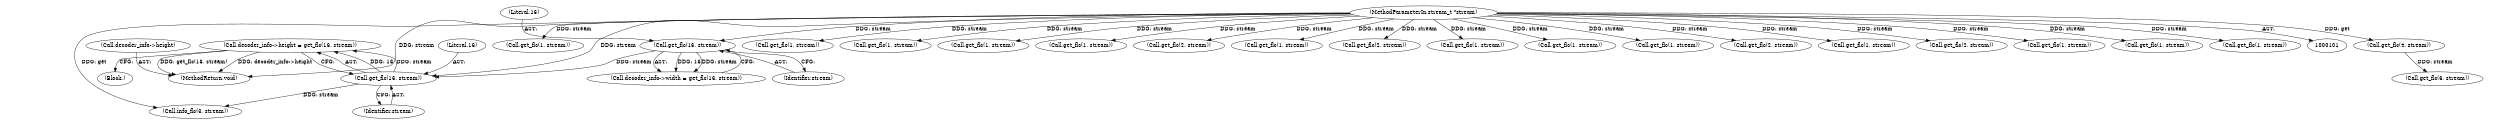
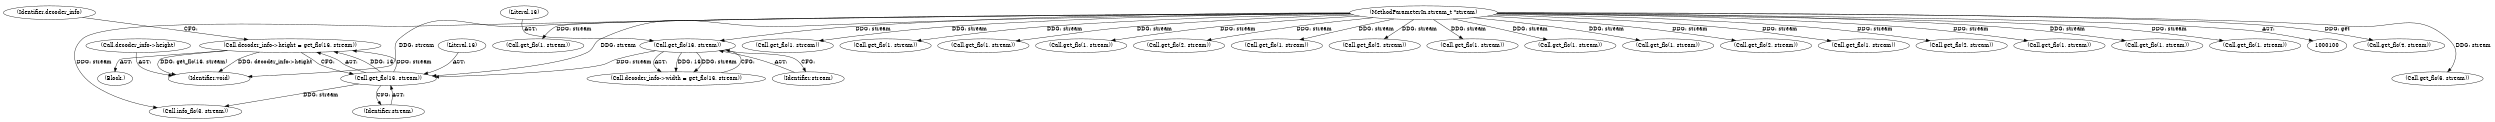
  digraph {
    n1 [label="(Call,decoder_info->height = get_flc(16, stream))"]
    n2 [label="(Call,get_flc(16, stream))"]
-   n3 [label="(MethodReturn,void)"]
+   n3 [label="(Identifier,void)"]
    n4 [label="(Block,)"]
    n5 [label="(Call,info_flc(3, stream))"]
    n6 [label="(Identifier,stream)"]
    n7 [label="(Call,get_flc(16, stream))"]
    n8 [label="(Identifier,stream)"]
    n9 [label="(Call,decoder_info->width = get_flc(16, stream))"]
    n10 [label="(MethodParameterIn,stream_t *stream)"]
    n11 [label="(Call,get_flc(1, stream))"]
    n12 [label="(Call,get_flc(6, stream))"]
    n13 [label="(Call,get_flc(1, stream))"]
    n14 [label="(Call,get_flc(1, stream))"]
    n15 [label="(Call,get_flc(1, stream))"]
    n16 [label="(Call,get_flc(1, stream))"]
    n17 [label="(Call,get_flc(2, stream))"]
    n18 [label="(Call,get_flc(4, stream))"]
    n19 [label="(Call,get_flc(1, stream))"]
    n20 [label="(Call,get_flc(2, stream))"]
    n21 [label="(Call,get_flc(1, stream))"]
    n22 [label="(Call,get_flc(1, stream))"]
    n23 [label="(Call,get_flc(1, stream))"]
    n24 [label="(Call,get_flc(2, stream))"]
    n25 [label="(Call,get_flc(1, stream))"]
    n26 [label="(Call,get_flc(2, stream))"]
    n27 [label="(Call,get_flc(1, stream))"]
    n28 [label="(Call,get_flc(1, stream))"]
    n29 [label="(Call,get_flc(1, stream))"]
-   1000101
+   1000101 [label=1000100]
    n31 [label="(Literal,16)"]
    n32 [label="(Call,decoder_info->height)"]
    n33 [label="(Literal,16)"]
+   n34 [label="(Identifier,decoder_info)"]
    n1 -> n2 [label="CFG: "]
    n1 -> n3 [label="DDG: decoder_info->height"]
    n1 -> n3 [label="DDG: get_flc(16, stream)"]
-   n1 -> n4 [label="CFG: "]
+   n1 -> n4 [label="AST: "]
    n2 -> n1 [label="AST: "]
    n2 -> n1 [label="DDG: 16"]
    n2 -> n1 [label="DDG: stream"]
    n2 -> n5 [label="DDG: stream"]
    n2 -> n6 [label="CFG: "]
    n6 -> n2 [label="AST: "]
    n7 -> n2 [label="DDG: stream"]
    n7 -> n8 [label="CFG: "]
    n7 -> n9 [label="AST: "]
    n7 -> n9 [label="DDG: 16"]
    n7 -> n9 [label="DDG: stream"]
    n8 -> n7 [label="AST: "]
    n9 -> n7 [label="CFG: "]
    n10 -> n2 [label="DDG: stream"]
    n10 -> n3 [label="DDG: stream"]
-   n10 -> n5 [label="DDG: get"]
+   n10 -> n5 [label="DDG: stream"]
    n10 -> n7 [label="DDG: stream"]
    n10 -> n11 [label="DDG: stream"]
-   n18 -> n12 [label="DDG: stream"]
+   n10 -> n12 [label="DDG: stream"]
    n10 -> n13 [label="DDG: stream"]
    n10 -> n14 [label="DDG: stream"]
    n10 -> n15 [label="DDG: stream"]
    n10 -> n16 [label="DDG: stream"]
    n10 -> n17 [label="DDG: stream"]
    n10 -> n18 [label="DDG: get"]
    n10 -> n19 [label="DDG: stream"]
    n10 -> n20 [label="DDG: stream"]
    n10 -> n21 [label="DDG: stream"]
    n10 -> n22 [label="DDG: stream"]
    n10 -> n23 [label="DDG: stream"]
    n10 -> n24 [label="DDG: stream"]
    n10 -> n25 [label="DDG: stream"]
    n10 -> n26 [label="DDG: stream"]
    n10 -> n27 [label="DDG: stream"]
    n10 -> n28 [label="DDG: stream"]
    n10 -> n29 [label="DDG: stream"]
    n10 -> 1000101 [label="AST: "]
    n31 -> n7 [label="AST: "]
    n32 -> n3 [label="AST: "]
    n33 -> n2 [label="AST: "]
+   n34 -> n1 [label="CFG: "]
  }
